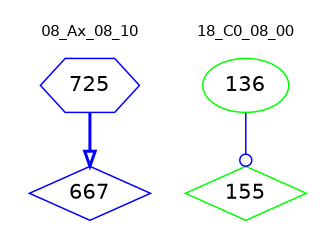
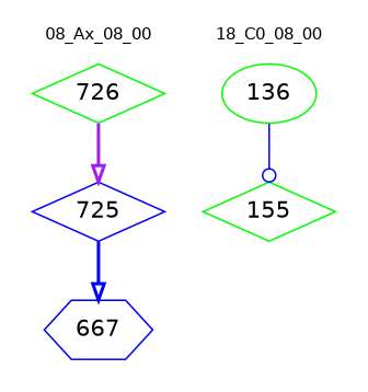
  digraph {
    fontname="DejaVu Sans"
    node [color=green fontname="DejaVu Sans" shape=diamond]
    edge [arrowhead=onormal color=blue fontname="DejaVu Sans" style=bold]
-   n2 [color=blue label=725 shape=hexagon]
-   n3 [color=blue label=667]
+   n1 [label=726]
+   n2 [color=blue label=725]
+   n3 [color=blue label=667 shape=hexagon]
    n4 [label=136 shape=ellipse]
    n5 [label=155]
    subgraph cluster_1 {
      color=white
      fontsize=10
-     label="08_Ax_08_10"
+     label="08_Ax_08_00"
+     n1
      n2
      n3
    }
    subgraph cluster_2 {
      color=white
      fontsize=10
      label="18_C0_08_00"
      n4
      n5
    }
+   n1 -> n2 [color=purple]
    n2 -> n3
    n4 -> n5 [arrowhead=odot style=solid]
  }
